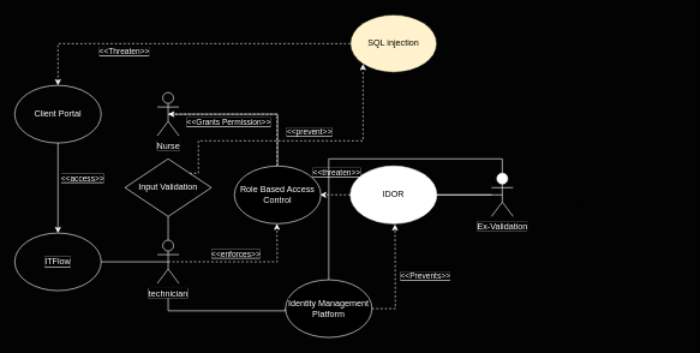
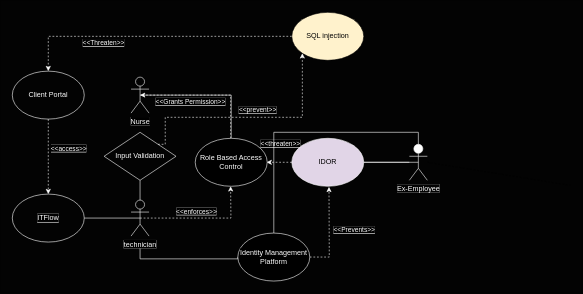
  <mxCell id="0" />
  <mxCell id="1" parent="0" />
  <mxCell id="2" style="edgeStyle=orthogonalEdgeStyle;rounded=0;orthogonalLoop=1;jettySize=auto;html=1;exitX=0.5;exitY=0.5;exitDx=0;exitDy=0;exitPerimeter=0;entryX=1;entryY=0.5;entryDx=0;entryDy=0;strokeColor=#FFFFFF;endArrow=none;endFill=0;" parent="1" source="7" target="10" edge="1"><mxGeometry relative="1" as="geometry" /></mxCell>
  <mxCell id="3" style="edgeStyle=orthogonalEdgeStyle;rounded=0;orthogonalLoop=1;jettySize=auto;html=1;exitX=0.5;exitY=0.5;exitDx=0;exitDy=0;exitPerimeter=0;entryX=0.5;entryY=1;entryDx=0;entryDy=0;strokeColor=#FFFFFF;dashed=1;" parent="1" source="7" edge="1"><mxGeometry relative="1" as="geometry"><mxPoint x="384" y="310" as="targetPoint" /></mxGeometry></mxCell>
  <mxCell id="4" value="&lt;span style=&quot;background-color: rgb(0, 0, 0);&quot;&gt;&lt;font color=&quot;#ffffff&quot;&gt;&amp;lt;&amp;lt;enforces&amp;gt;&amp;gt;&lt;/font&gt;&lt;/span&gt;" style="edgeLabel;html=1;align=center;verticalAlign=middle;resizable=0;points=[];" parent="3" vertex="1" connectable="0"><mxGeometry x="0.148" y="-2" relative="1" as="geometry"><mxPoint x="-24" y="-14" as="offset" /></mxGeometry></mxCell>
  <mxCell id="5" style="edgeStyle=orthogonalEdgeStyle;rounded=0;orthogonalLoop=1;jettySize=auto;html=1;entryX=0;entryY=0.5;entryDx=0;entryDy=0;strokeColor=#FFFFFF;endArrow=none;endFill=0;" parent="1" target="26" edge="1"><mxGeometry relative="1" as="geometry"><mxPoint x="231" y="412" as="sourcePoint" /><Array as="points"><mxPoint x="233" y="431" /><mxPoint x="396" y="431" /></Array></mxGeometry></mxCell>
  <mxCell id="6" style="edgeStyle=orthogonalEdgeStyle;rounded=0;orthogonalLoop=1;jettySize=auto;html=1;exitX=0.5;exitY=0;exitDx=0;exitDy=0;exitPerimeter=0;entryX=0.5;entryY=1;entryDx=0;entryDy=0;endArrow=none;endFill=0;strokeColor=#FFFFFF;" edge="1" parent="1" source="7" target="33"><mxGeometry relative="1" as="geometry" /></mxCell>
  <mxCell id="7" value="&lt;font style=&quot;background-color: rgb(0, 0, 0);&quot; color=&quot;#ffffff&quot;&gt;technician&lt;/font&gt;" style="shape=umlActor;verticalLabelPosition=bottom;verticalAlign=top;html=1;outlineConnect=0;fillColor=none;fontColor=#000000;labelBackgroundColor=#FAFAFA;strokeColor=#FAFAFA;" parent="1" vertex="1"><mxGeometry x="218" y="333" width="30" height="60" as="geometry" /></mxCell>
  <mxCell id="8" style="edgeStyle=orthogonalEdgeStyle;rounded=0;orthogonalLoop=1;jettySize=auto;html=1;exitX=0.5;exitY=0.5;exitDx=0;exitDy=0;exitPerimeter=0;strokeColor=#FFFFFF;endArrow=none;endFill=0;" parent="1" source="9" target="27" edge="1"><mxGeometry relative="1" as="geometry" /></mxCell>
  <mxCell id="9" value="&lt;font style=&quot;background-color: rgb(0, 0, 0);&quot; color=&quot;#ffffff&quot;&gt;Nurse&lt;/font&gt;" style="shape=umlActor;verticalLabelPosition=bottom;verticalAlign=top;html=1;outlineConnect=0;fillColor=none;fontColor=#000000;labelBackgroundColor=#FAFAFA;strokeColor=#FAFAFA;" parent="1" vertex="1"><mxGeometry x="218" y="128" width="30" height="60" as="geometry" /></mxCell>
  <mxCell id="10" value="&lt;font style=&quot;background-color: rgb(0, 0, 0);&quot; color=&quot;#ffffff&quot;&gt;ITFlow&lt;/font&gt;" style="ellipse;whiteSpace=wrap;html=1;fontColor=#000000;labelBackgroundColor=#FAFAFA;fillColor=none;strokeColor=#FFFFFF;" parent="1" vertex="1"><mxGeometry x="20" y="323" width="120" height="80" as="geometry" /></mxCell>
  <mxCell id="11" style="edgeStyle=orthogonalEdgeStyle;rounded=0;orthogonalLoop=1;jettySize=auto;html=1;exitX=0.5;exitY=0.5;exitDx=0;exitDy=0;exitPerimeter=0;entryX=1;entryY=0.5;entryDx=0;entryDy=0;strokeColor=#FFFFFF;endArrow=none;endFill=0;" parent="1" source="23" target="14" edge="1"><mxGeometry relative="1" as="geometry" /></mxCell>
  <mxCell id="12" style="edgeStyle=orthogonalEdgeStyle;rounded=0;orthogonalLoop=1;jettySize=auto;html=1;exitX=0;exitY=0.5;exitDx=0;exitDy=0;entryX=1;entryY=0.5;entryDx=0;entryDy=0;strokeColor=#FFFFFF;dashed=1;" parent="1" source="14" edge="1"><mxGeometry relative="1" as="geometry"><mxPoint x="444" y="270" as="targetPoint" /></mxGeometry></mxCell>
  <mxCell id="13" value="&lt;span style=&quot;background-color: rgb(0, 0, 0);&quot;&gt;&lt;font color=&quot;#ffffff&quot;&gt;&amp;lt;&amp;lt;threaten&amp;gt;&amp;gt;&lt;/font&gt;&lt;/span&gt;" style="edgeLabel;html=1;align=center;verticalAlign=middle;resizable=0;points=[];" parent="12" vertex="1" connectable="0"><mxGeometry x="-0.095" relative="1" as="geometry"><mxPoint x="-1" y="-32" as="offset" /></mxGeometry></mxCell>
- <mxCell id="14" value="IDOR" style="ellipse;whiteSpace=wrap;html=1;strokeColor=#FFFFFF;" parent="1" vertex="1"><mxGeometry x="486" y="230" width="120" height="80" as="geometry" /></mxCell>
+ <mxCell id="14" value="IDOR" style="ellipse;whiteSpace=wrap;html=1;strokeColor=#FFFFFF;fillColor=#e1d5e7;" parent="1" vertex="1"><mxGeometry x="486" y="230" width="120" height="80" as="geometry" /></mxCell>
  <mxCell id="15" value="" style="endArrow=none;dashed=1;html=1;rounded=0;exitX=1;exitY=0.5;exitDx=0;exitDy=0;entryX=0;entryY=0.5;entryDx=0;entryDy=0;" parent="1" source="23" edge="1"><mxGeometry width="50" height="50" relative="1" as="geometry"><mxPoint x="1130" y="364.5" as="sourcePoint" /><mxPoint x="950" y="308.5" as="targetPoint" /></mxGeometry></mxCell>
- <mxCell id="16" style="edgeStyle=orthogonalEdgeStyle;rounded=0;orthogonalLoop=1;jettySize=auto;html=1;exitX=0.5;exitY=1;exitDx=0;exitDy=0;entryX=0.5;entryY=0;entryDx=0;entryDy=0;strokeColor=#FFFFFF;dashed=0;" parent="1" source="18" target="10" edge="1"><mxGeometry relative="1" as="geometry" /></mxCell>
+ <mxCell id="16" style="edgeStyle=orthogonalEdgeStyle;rounded=0;orthogonalLoop=1;jettySize=auto;html=1;exitX=0.5;exitY=1;exitDx=0;exitDy=0;entryX=0.5;entryY=0;entryDx=0;entryDy=0;strokeColor=#FFFFFF;dashed=1;" parent="1" source="18" target="10" edge="1"><mxGeometry relative="1" as="geometry" /></mxCell>
  <mxCell id="17" value="&lt;font style=&quot;background-color: rgb(0, 0, 0);&quot; color=&quot;#ffffff&quot;&gt;&amp;lt;&amp;lt;access&amp;gt;&amp;gt;&lt;/font&gt;" style="edgeLabel;html=1;align=center;verticalAlign=middle;resizable=0;points=[];" parent="16" vertex="1" connectable="0"><mxGeometry x="-0.168" y="1" relative="1" as="geometry"><mxPoint x="32" y="-4" as="offset" /></mxGeometry></mxCell>
  <mxCell id="18" value="&lt;font color=&quot;#ffffff&quot;&gt;Client Portal&lt;/font&gt;" style="ellipse;whiteSpace=wrap;html=1;fillColor=none;strokeColor=#FFFFFF;" parent="1" vertex="1"><mxGeometry x="20" y="118" width="120" height="80" as="geometry" /></mxCell>
  <mxCell id="19" style="edgeStyle=orthogonalEdgeStyle;rounded=0;orthogonalLoop=1;jettySize=auto;html=1;exitX=0.5;exitY=0;exitDx=0;exitDy=0;entryX=0.5;entryY=0.5;entryDx=0;entryDy=0;entryPerimeter=0;strokeColor=#FFFFFF;dashed=1;" parent="1" target="9" edge="1"><mxGeometry relative="1" as="geometry"><Array as="points"><mxPoint x="384" y="158" /></Array><mxPoint x="384" y="230" as="sourcePoint" /></mxGeometry></mxCell>
  <mxCell id="20" value="&lt;span style=&quot;background-color: rgb(0, 0, 0);&quot;&gt;&lt;font color=&quot;#ffffff&quot;&gt;&amp;lt;&amp;lt;Grants Permission&amp;gt;&amp;gt;&lt;/font&gt;&lt;/span&gt;" style="edgeLabel;html=1;align=center;verticalAlign=middle;resizable=0;points=[];" parent="19" vertex="1" connectable="0"><mxGeometry x="0.266" y="-1" relative="1" as="geometry"><mxPoint x="1" y="11" as="offset" /></mxGeometry></mxCell>
  <mxCell id="21" value="" style="endArrow=none;html=1;rounded=0;exitX=1;exitY=0.5;exitDx=0;exitDy=0;entryX=0;entryY=0.5;entryDx=0;entryDy=0;strokeColor=#FFFFFF;" parent="1" source="14" target="23" edge="1"><mxGeometry width="50" height="50" relative="1" as="geometry"><mxPoint x="606" y="270" as="sourcePoint" /><mxPoint x="950" y="308.5" as="targetPoint" /></mxGeometry></mxCell>
  <mxCell id="22" style="edgeStyle=orthogonalEdgeStyle;rounded=0;orthogonalLoop=1;jettySize=auto;html=1;exitX=0.5;exitY=0;exitDx=0;exitDy=0;exitPerimeter=0;strokeColor=#FFFFFF;endArrow=none;endFill=0;" edge="1" parent="1" source="23" target="26"><mxGeometry relative="1" as="geometry" /></mxCell>
- <mxCell id="23" value="&lt;span style=&quot;background-color: rgb(3, 3, 3);&quot;&gt;&lt;font color=&quot;#ffffff&quot;&gt;Ex-Validation&lt;/font&gt;&lt;/span&gt;" style="shape=umlActor;verticalLabelPosition=bottom;verticalAlign=top;html=1;outlineConnect=0;fillColor=#FFFFFF;fontColor=#000000;labelBackgroundColor=#FAFAFA;strokeColor=#FAFAFA;" parent="1" vertex="1"><mxGeometry x="682" y="240" width="30" height="60" as="geometry" /></mxCell>
+ <mxCell id="23" value="&lt;span style=&quot;background-color: rgb(3, 3, 3);&quot;&gt;&lt;font color=&quot;#ffffff&quot;&gt;Ex-Employee&lt;/font&gt;&lt;/span&gt;" style="shape=umlActor;verticalLabelPosition=bottom;verticalAlign=top;html=1;outlineConnect=0;fillColor=#FFFFFF;fontColor=#000000;labelBackgroundColor=#FAFAFA;strokeColor=#FAFAFA;" parent="1" vertex="1"><mxGeometry x="682" y="240" width="30" height="60" as="geometry" /></mxCell>
  <mxCell id="24" style="edgeStyle=orthogonalEdgeStyle;rounded=0;orthogonalLoop=1;jettySize=auto;html=1;exitX=1;exitY=0.5;exitDx=0;exitDy=0;strokeColor=#FFFFFF;dashed=1;" parent="1" source="26" edge="1"><mxGeometry relative="1" as="geometry"><mxPoint x="548" y="311" as="targetPoint" /></mxGeometry></mxCell>
  <mxCell id="25" value="&lt;font style=&quot;background-color: rgb(0, 0, 0);&quot; color=&quot;#ffffff&quot;&gt;&amp;lt;&amp;lt;Prevents&amp;gt;&amp;gt;&lt;/font&gt;" style="edgeLabel;html=1;align=center;verticalAlign=middle;resizable=0;points=[];" parent="24" vertex="1" connectable="0"><mxGeometry x="-0.065" y="-4" relative="1" as="geometry"><mxPoint x="37" y="-8" as="offset" /></mxGeometry></mxCell>
  <mxCell id="26" value="&lt;font style=&quot;background-color: rgb(0, 0, 0);&quot; color=&quot;#ffffff&quot;&gt;Identity Management Platform&lt;/font&gt;" style="ellipse;whiteSpace=wrap;html=1;fillColor=#000000;strokeColor=#FFFFFF;" parent="1" vertex="1"><mxGeometry x="396" y="388" width="120" height="80" as="geometry" /></mxCell>
  <mxCell id="27" value="&lt;font style=&quot;background-color: rgb(0, 0, 0);&quot; color=&quot;#ffffff&quot;&gt;Role Based Access Control&lt;/font&gt;" style="ellipse;whiteSpace=wrap;html=1;fillColor=#000000;strokeColor=#FFFFFF;" parent="1" vertex="1"><mxGeometry x="325" y="230" width="120" height="80" as="geometry" /></mxCell>
  <mxCell id="28" style="edgeStyle=orthogonalEdgeStyle;rounded=0;orthogonalLoop=1;jettySize=auto;html=1;exitX=0;exitY=0.5;exitDx=0;exitDy=0;entryX=0.5;entryY=0;entryDx=0;entryDy=0;strokeColor=#FFFFFF;dashed=1;" edge="1" parent="1" source="30" target="18"><mxGeometry relative="1" as="geometry" /></mxCell>
  <mxCell id="29" value="&lt;font style=&quot;background-color: rgb(0, 0, 0);&quot; color=&quot;#ffffff&quot;&gt;&amp;lt;&amp;lt;Threaten&amp;gt;&amp;gt;&lt;/font&gt;" style="edgeLabel;html=1;align=center;verticalAlign=middle;resizable=0;points=[];" vertex="1" connectable="0" parent="28"><mxGeometry x="0.359" y="2" relative="1" as="geometry"><mxPoint y="8" as="offset" /></mxGeometry></mxCell>
  <mxCell id="30" value="SQL injection" style="ellipse;whiteSpace=wrap;html=1;fillColor=#fff2cc;" vertex="1" parent="1"><mxGeometry x="486" y="20" width="120" height="80" as="geometry" /></mxCell>
  <mxCell id="31" style="edgeStyle=orthogonalEdgeStyle;rounded=0;orthogonalLoop=1;jettySize=auto;html=1;exitX=1;exitY=0;exitDx=0;exitDy=0;strokeColor=#FFFFFF;dashed=1;entryX=0;entryY=1;entryDx=0;entryDy=0;" edge="1" parent="1" source="33" target="30"><mxGeometry relative="1" as="geometry"><mxPoint x="270.916" y="201.436" as="sourcePoint" /><mxPoint x="497" y="103" as="targetPoint" /><Array as="points"><mxPoint x="275" y="195" /><mxPoint x="504" y="195" /></Array></mxGeometry></mxCell>
  <mxCell id="32" value="&lt;font style=&quot;background-color: rgb(0, 0, 0);&quot; color=&quot;#ffffff&quot;&gt;&amp;lt;&amp;lt;prevent&amp;gt;&amp;gt;&lt;/font&gt;" style="edgeLabel;html=1;align=center;verticalAlign=middle;resizable=0;points=[];" vertex="1" connectable="0" parent="31"><mxGeometry x="0.072" y="3" relative="1" as="geometry"><mxPoint y="-10" as="offset" /></mxGeometry></mxCell>
  <mxCell id="33" value="&lt;font color=&quot;#ffffff&quot;&gt;Input Validation&lt;/font&gt;" style="rhombus;whiteSpace=wrap;html=1;fillColor=none;strokeColor=#FFFFFF;" vertex="1" parent="1"><mxGeometry x="173" y="220" width="120" height="80" as="geometry" /></mxCell>
